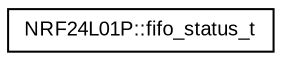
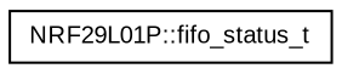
  digraph {
    rankdir=LR
    fontname="Liberation Sans"
-   n1 [color=black fillcolor=white fontname="Liberation Sans" fontsize=10 height=0.2 label="NRF24L01P::fifo_status_t" shape=record style=filled width=0.4]
+   n1 [color=black fillcolor=white fontname="Liberation Sans" fontsize=10 height=0.2 label="NRF29L01P::fifo_status_t" shape=record style=filled width=0.4]
  }
